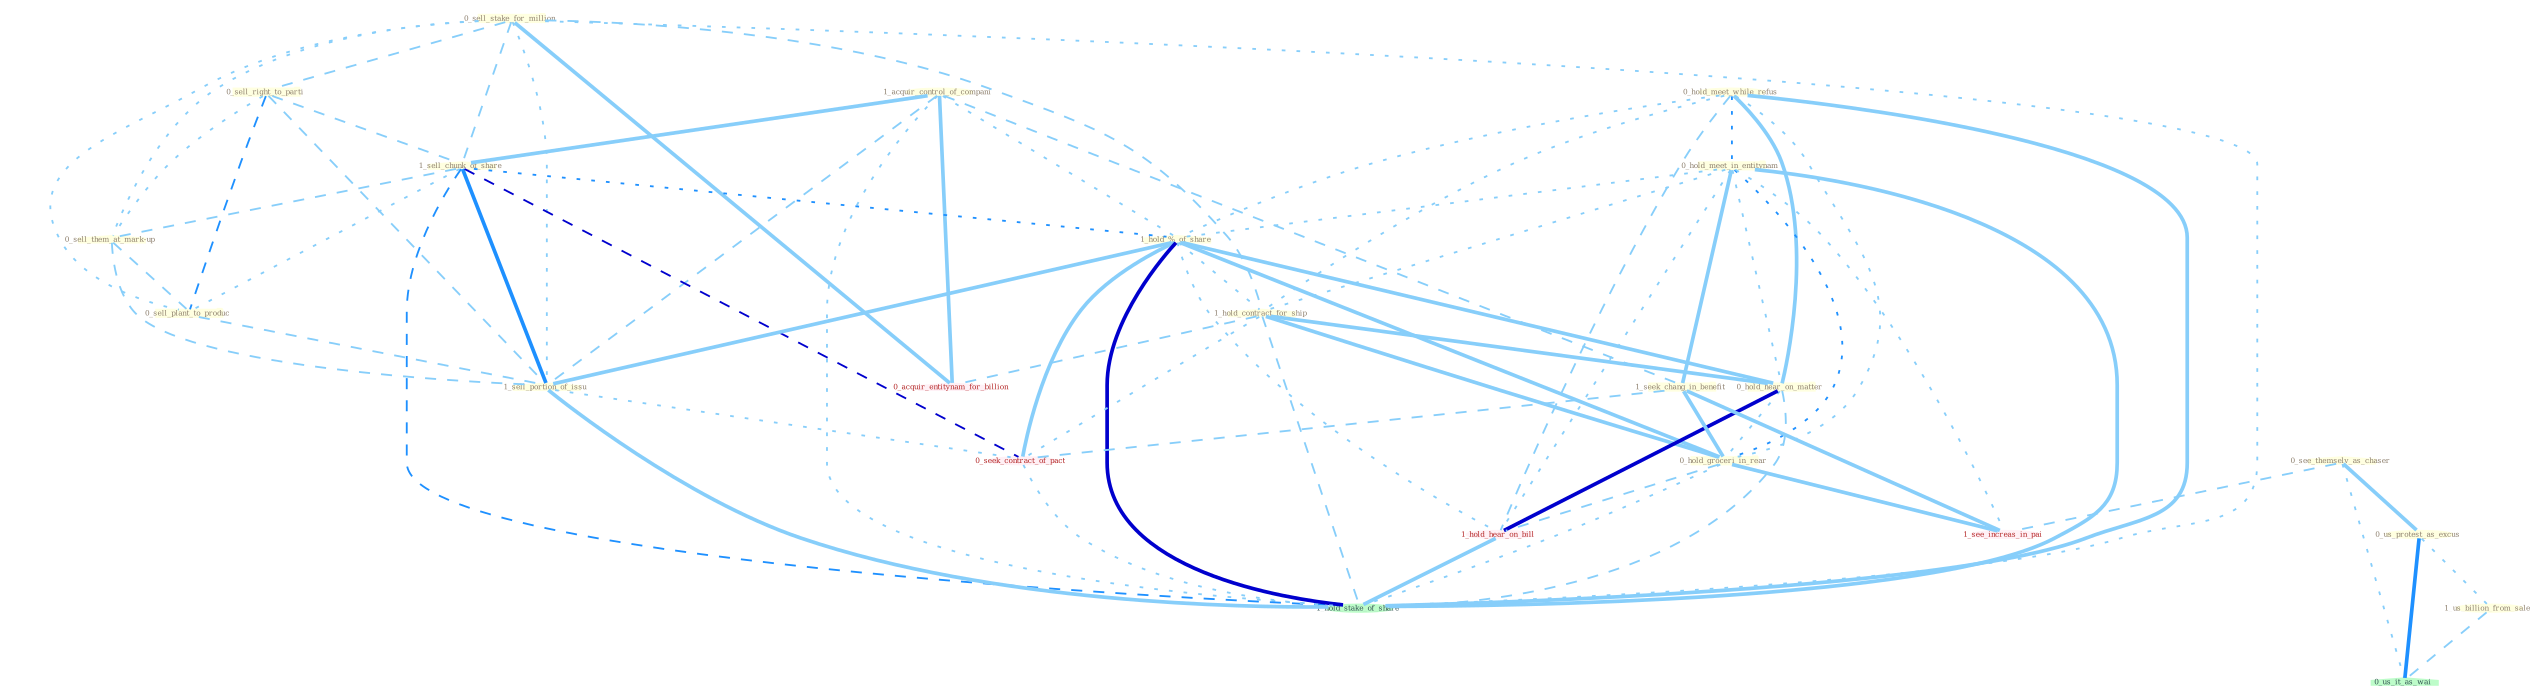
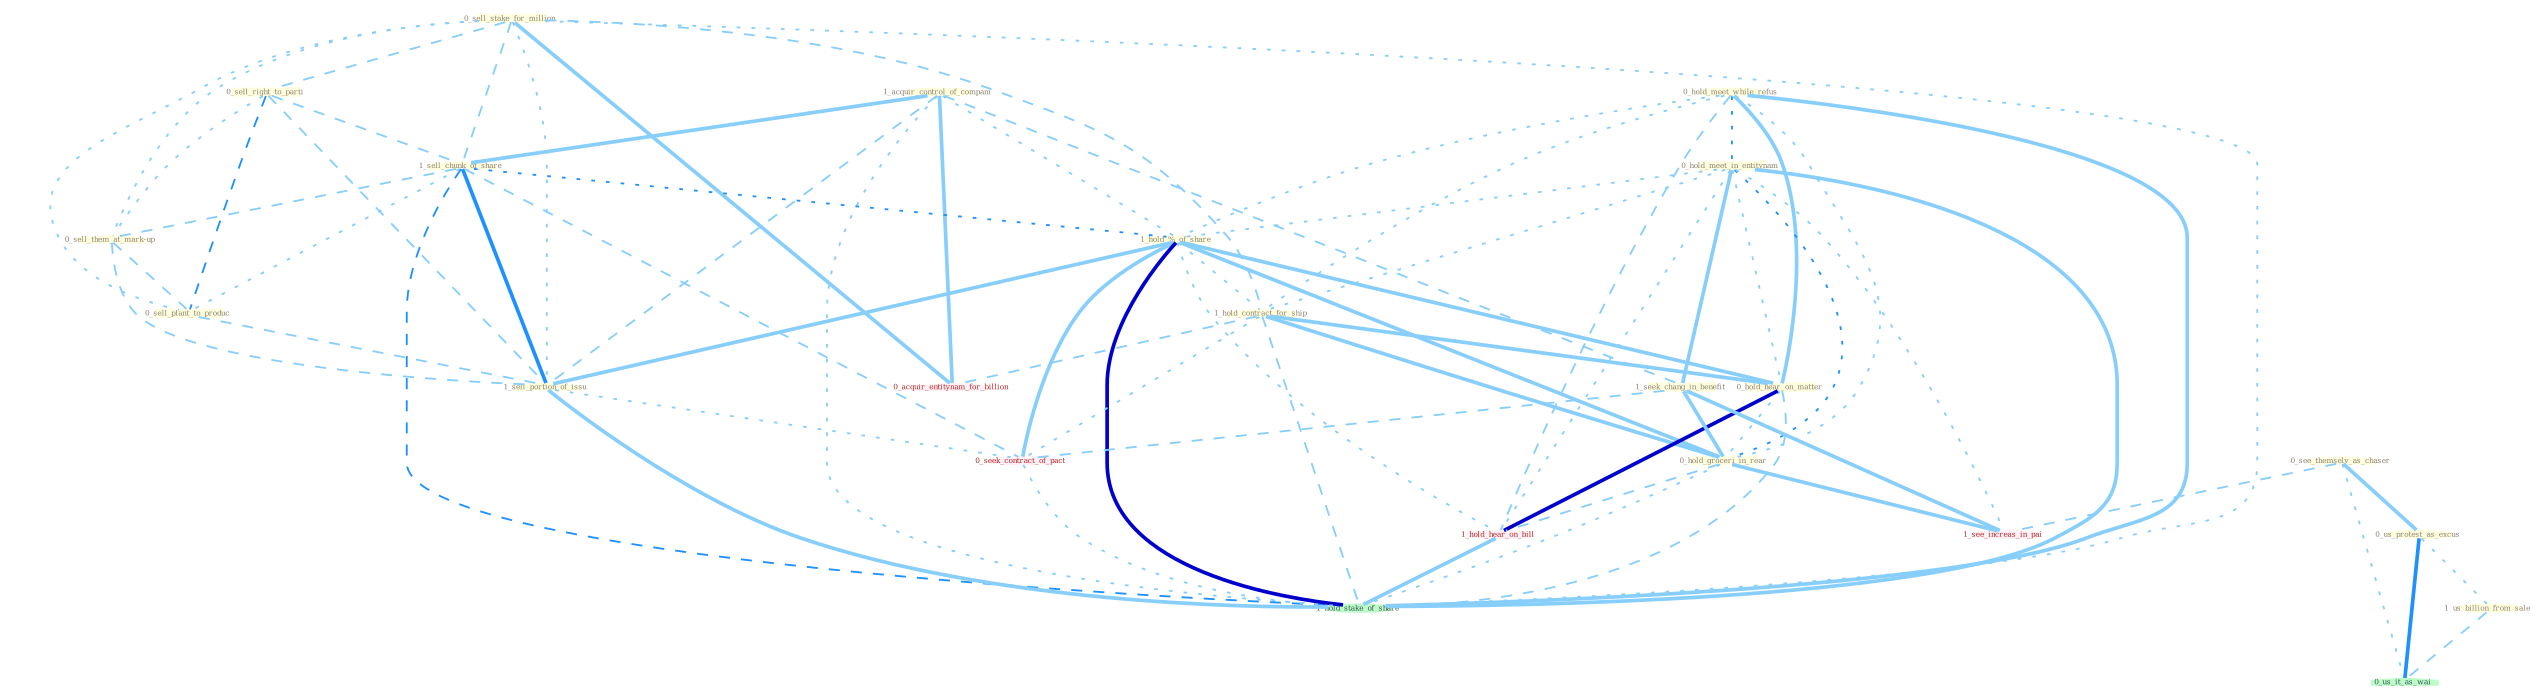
  graph {
    node [color="#ffffe0" fixedsize=true fontcolor="#8b7d6b" fontsize=4 shape=ellipse style=filled]
    edge [color="#87cefa" style=dotted w=1]
    "1_acquir_control_of_compani " [height=.06 width=.5]
    "0_sell_stake_for_million " [height=.06 shape=folder width=.5]
    "0_sell_right_to_parti " [height=.06 shape=folder width=.5]
    "1_sell_chunk_of_share " [height=.06 shape=house width=.5]
    "0_sell_them_at_mark-up " [height=.06 shape=house width=.5]
    "0_hold_meet_while_refus " [height=.06 width=.5]
    "0_see_themselv_as_chaser " [height=.06 shape=house width=.5]
    "0_sell_plant_to_produc " [height=.06 shape=folder width=.5]
    "0_hold_meet_in_entitynam " [height=.06 shape=folder width=.5]
    "1_hold_%_of_share " [height=.06 shape=house width=.5]
    "1_hold_contract_for_ship " [height=.06 shape=house width=.5]
    "0_us_protest_as_excus " [height=.06 width=.5]
    "1_us_billion_from_sale " [height=.06 width=.5]
    "0_hold_hear_on_matter " [height=.06 shape=folder width=.5]
    "1_seek_chang_in_benefit " [height=.06 shape=folder width=.5]
    "1_sell_portion_of_issu " [height=.06 shape=house width=.5]
    "0_hold_groceri_in_rear " [height=.06 shape=folder width=.5]
    "0_seek_contract_of_pact " [color="#fff0f5" fontcolor="#b22222" height=.06 width=.5]
    "0_acquir_entitynam_for_billion " [color="#fff0f5" fontcolor="#b22222" height=.06 shape=house width=.5]
    "1_see_increas_in_pai " [color="#fff0f5" fontcolor="#b22222" height=.06 width=.5]
    "1_hold_hear_on_bill " [color="#fff0f5" fontcolor="#b22222" height=.06 width=.5]
    "1_hold_stake_of_share " [color="#BDFCC9" fontcolor="#2f4f4f" height=.06 width=.5]
    "0_us_it_as_wai " [color="#BDFCC9" fontcolor="#2f4f4f" height=.06 shape=house width=.5]
    subgraph sub_1 {
      "1_acquir_control_of_compani "
      "0_sell_stake_for_million "
      "0_sell_right_to_parti "
      "1_sell_chunk_of_share "
      "0_sell_them_at_mark-up "
      "0_hold_meet_while_refus "
      "0_see_themselv_as_chaser "
      "0_sell_plant_to_produc "
      "0_hold_meet_in_entitynam "
      "1_hold_%_of_share "
      "1_hold_contract_for_ship "
      "0_us_protest_as_excus "
      "1_us_billion_from_sale "
      "0_hold_hear_on_matter "
      "1_seek_chang_in_benefit "
      "1_sell_portion_of_issu "
      "0_hold_groceri_in_rear "
    }
    subgraph sub_2 {
      "0_seek_contract_of_pact "
      "0_acquir_entitynam_for_billion "
      "1_see_increas_in_pai "
      "1_hold_hear_on_bill "
    }
    "1_acquir_control_of_compani " -- "1_sell_chunk_of_share " [style=bold]
    "1_acquir_control_of_compani " -- "1_hold_%_of_share "
    "1_acquir_control_of_compani " -- "1_seek_chang_in_benefit " [style=dashed]
    "1_acquir_control_of_compani " -- "1_sell_portion_of_issu " [style=dashed]
    "1_acquir_control_of_compani " -- "0_acquir_entitynam_for_billion " [style=bold]
    "1_acquir_control_of_compani " -- "1_hold_stake_of_share "
    "0_sell_stake_for_million " -- "0_sell_right_to_parti " [style=dashed]
    "0_sell_stake_for_million " -- "1_sell_chunk_of_share " [style=dashed]
    "0_sell_stake_for_million " -- "0_sell_them_at_mark-up "
    "0_sell_stake_for_million " -- "0_sell_plant_to_produc "
    "0_sell_stake_for_million " -- "1_hold_contract_for_ship " [style=dashed]
    "0_sell_stake_for_million " -- "1_sell_portion_of_issu "
    "0_sell_stake_for_million " -- "0_acquir_entitynam_for_billion " [style=bold]
    "0_sell_stake_for_million " -- "1_hold_stake_of_share "
    "0_sell_right_to_parti " -- "1_sell_chunk_of_share " [style=dashed]
    "0_sell_right_to_parti " -- "0_sell_them_at_mark-up "
    "0_sell_right_to_parti " -- "0_sell_plant_to_produc " [color="#1e90ff" style=dashed w=2]
    "0_sell_right_to_parti " -- "1_sell_portion_of_issu " [style=dashed]
    "1_sell_chunk_of_share " -- "0_sell_them_at_mark-up " [style=dashed]
    "1_sell_chunk_of_share " -- "0_sell_plant_to_produc "
    "1_sell_chunk_of_share " -- "1_hold_%_of_share " [color="#1e90ff" w=2]
    "1_sell_chunk_of_share " -- "1_sell_portion_of_issu " [color="#1e90ff" style=bold w=2]
-   "1_sell_chunk_of_share " -- "0_seek_contract_of_pact " [color="#0000cd" style=dashed]
+   "1_sell_chunk_of_share " -- "0_seek_contract_of_pact " [style=dashed]
    "1_sell_chunk_of_share " -- "1_hold_stake_of_share " [color="#1e90ff" style=dashed w=2]
    "0_sell_them_at_mark-up " -- "0_sell_plant_to_produc " [style=dashed]
    "0_sell_them_at_mark-up " -- "1_sell_portion_of_issu " [style=dashed]
    "0_hold_meet_while_refus " -- "0_hold_meet_in_entitynam " [color="#1e90ff" w=2]
    "0_hold_meet_while_refus " -- "1_hold_%_of_share "
    "0_hold_meet_while_refus " -- "1_hold_contract_for_ship "
    "0_hold_meet_while_refus " -- "0_hold_hear_on_matter " [style=bold]
    "0_hold_meet_while_refus " -- "0_hold_groceri_in_rear "
    "0_hold_meet_while_refus " -- "1_hold_hear_on_bill " [style=dashed]
    "0_hold_meet_while_refus " -- "1_hold_stake_of_share " [style=bold]
    "0_see_themselv_as_chaser " -- "0_us_protest_as_excus " [style=bold]
    "0_see_themselv_as_chaser " -- "1_see_increas_in_pai " [style=dashed]
    "0_see_themselv_as_chaser " -- "0_us_it_as_wai "
    "0_sell_plant_to_produc " -- "1_sell_portion_of_issu " [style=dashed]
    "0_hold_meet_in_entitynam " -- "1_hold_%_of_share "
    "0_hold_meet_in_entitynam " -- "1_hold_contract_for_ship "
    "0_hold_meet_in_entitynam " -- "0_hold_hear_on_matter "
    "0_hold_meet_in_entitynam " -- "1_seek_chang_in_benefit " [style=bold]
    "0_hold_meet_in_entitynam " -- "0_hold_groceri_in_rear " [color="#1e90ff" w=2]
    "0_hold_meet_in_entitynam " -- "1_see_increas_in_pai "
    "0_hold_meet_in_entitynam " -- "1_hold_hear_on_bill "
    "0_hold_meet_in_entitynam " -- "1_hold_stake_of_share " [style=bold]
    "1_hold_%_of_share " -- "1_hold_contract_for_ship "
    "1_hold_%_of_share " -- "0_hold_hear_on_matter " [style=bold]
    "1_hold_%_of_share " -- "1_sell_portion_of_issu " [style=bold]
    "1_hold_%_of_share " -- "0_hold_groceri_in_rear " [style=bold]
    "1_hold_%_of_share " -- "0_seek_contract_of_pact " [style=bold]
    "1_hold_%_of_share " -- "1_hold_hear_on_bill "
    "1_hold_%_of_share " -- "1_hold_stake_of_share " [color="#0000cd" style=bold w=3]
    "1_hold_contract_for_ship " -- "0_hold_hear_on_matter " [style=bold]
    "1_hold_contract_for_ship " -- "0_hold_groceri_in_rear " [style=bold]
    "1_hold_contract_for_ship " -- "0_seek_contract_of_pact "
    "1_hold_contract_for_ship " -- "0_acquir_entitynam_for_billion " [style=dashed]
    "1_hold_contract_for_ship " -- "1_hold_stake_of_share " [style=dashed]
    "0_us_protest_as_excus " -- "1_us_billion_from_sale "
    "0_us_protest_as_excus " -- "0_us_it_as_wai " [color="#1e90ff" style=bold w=2]
    "1_us_billion_from_sale " -- "0_us_it_as_wai " [style=dashed]
    "0_hold_hear_on_matter " -- "0_hold_groceri_in_rear "
    "0_hold_hear_on_matter " -- "1_hold_hear_on_bill " [color="#0000cd" style=bold w=3]
    "0_hold_hear_on_matter " -- "1_hold_stake_of_share " [style=dashed]
    "1_seek_chang_in_benefit " -- "0_hold_groceri_in_rear " [style=bold]
    "1_seek_chang_in_benefit " -- "0_seek_contract_of_pact " [style=dashed]
    "1_seek_chang_in_benefit " -- "1_see_increas_in_pai " [style=bold]
    "1_sell_portion_of_issu " -- "0_seek_contract_of_pact "
    "1_sell_portion_of_issu " -- "1_hold_stake_of_share " [style=bold]
    "0_hold_groceri_in_rear " -- "1_see_increas_in_pai " [style=bold]
    "0_hold_groceri_in_rear " -- "1_hold_hear_on_bill " [style=dashed]
    "0_hold_groceri_in_rear " -- "1_hold_stake_of_share "
    "0_seek_contract_of_pact " -- "1_hold_stake_of_share "
    "1_hold_hear_on_bill " -- "1_hold_stake_of_share " [style=bold]
  }
